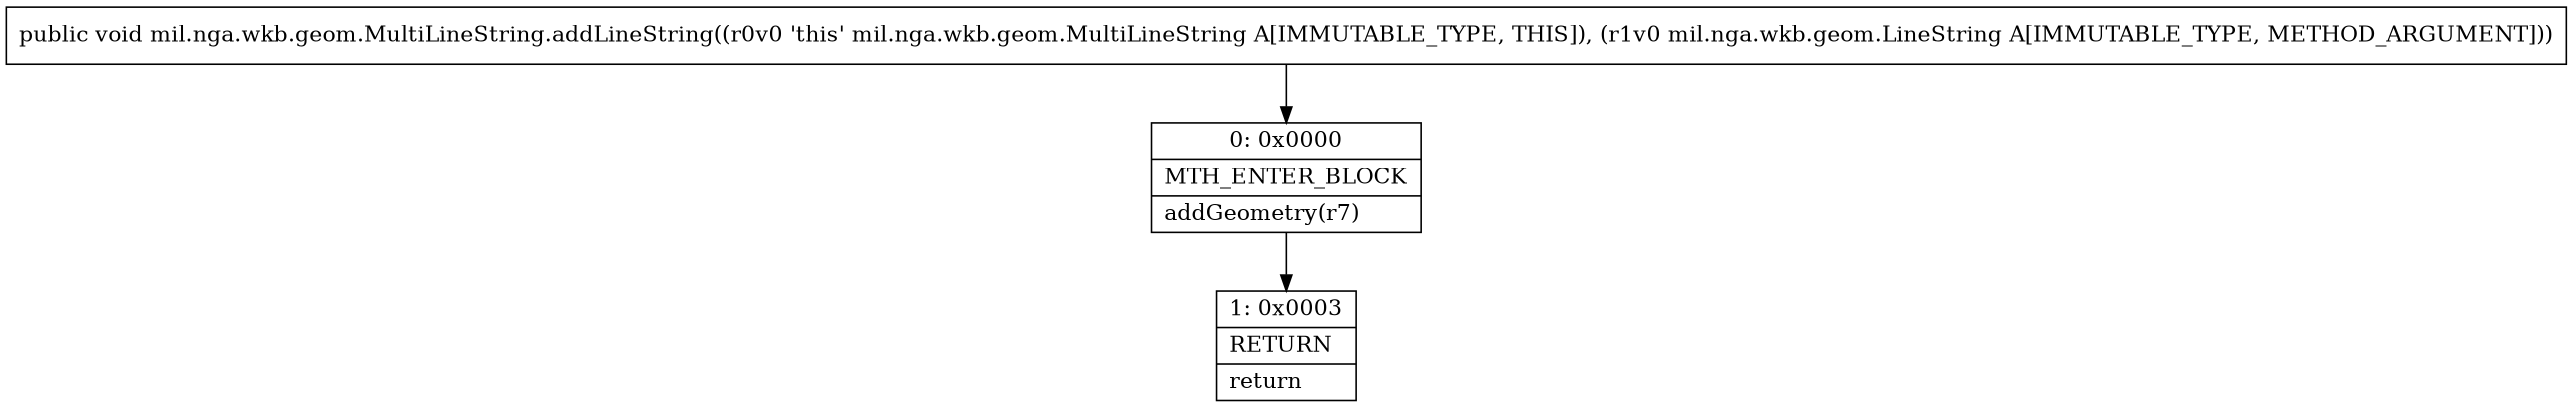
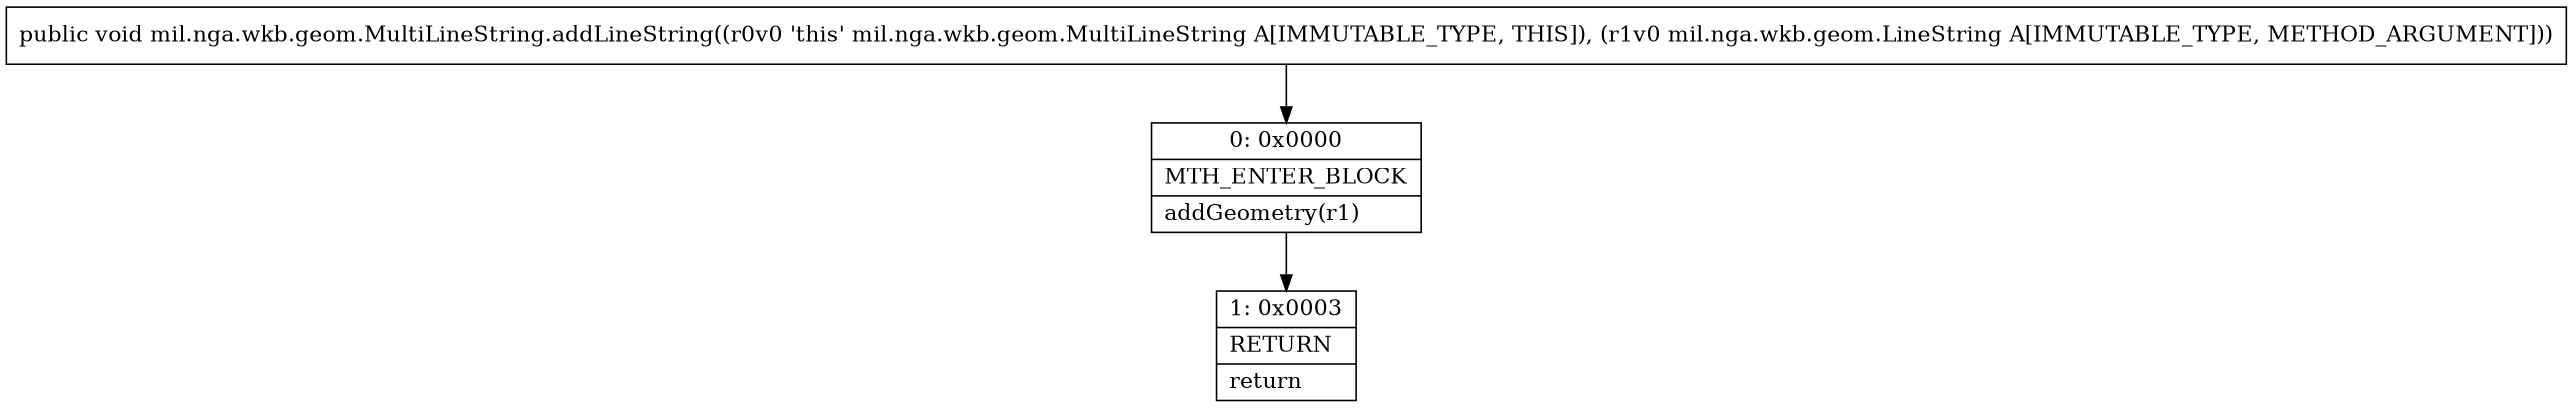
  digraph {
    node [shape=record]
-   n1 [label="{0\:\ 0x0000|MTH_ENTER_BLOCK\l|addGeometry(r7)\l}"]
+   n1 [label="{0\:\ 0x0000|MTH_ENTER_BLOCK\l|addGeometry(r1)\l}"]
    n2 [label="{1\:\ 0x0003|RETURN\l|return\l}"]
    n3 [label="{public void mil.nga.wkb.geom.MultiLineString.addLineString((r0v0 'this' mil.nga.wkb.geom.MultiLineString A[IMMUTABLE_TYPE, THIS]), (r1v0 mil.nga.wkb.geom.LineString A[IMMUTABLE_TYPE, METHOD_ARGUMENT])) }"]
    n1 -> n2
    n3 -> n1
  }
